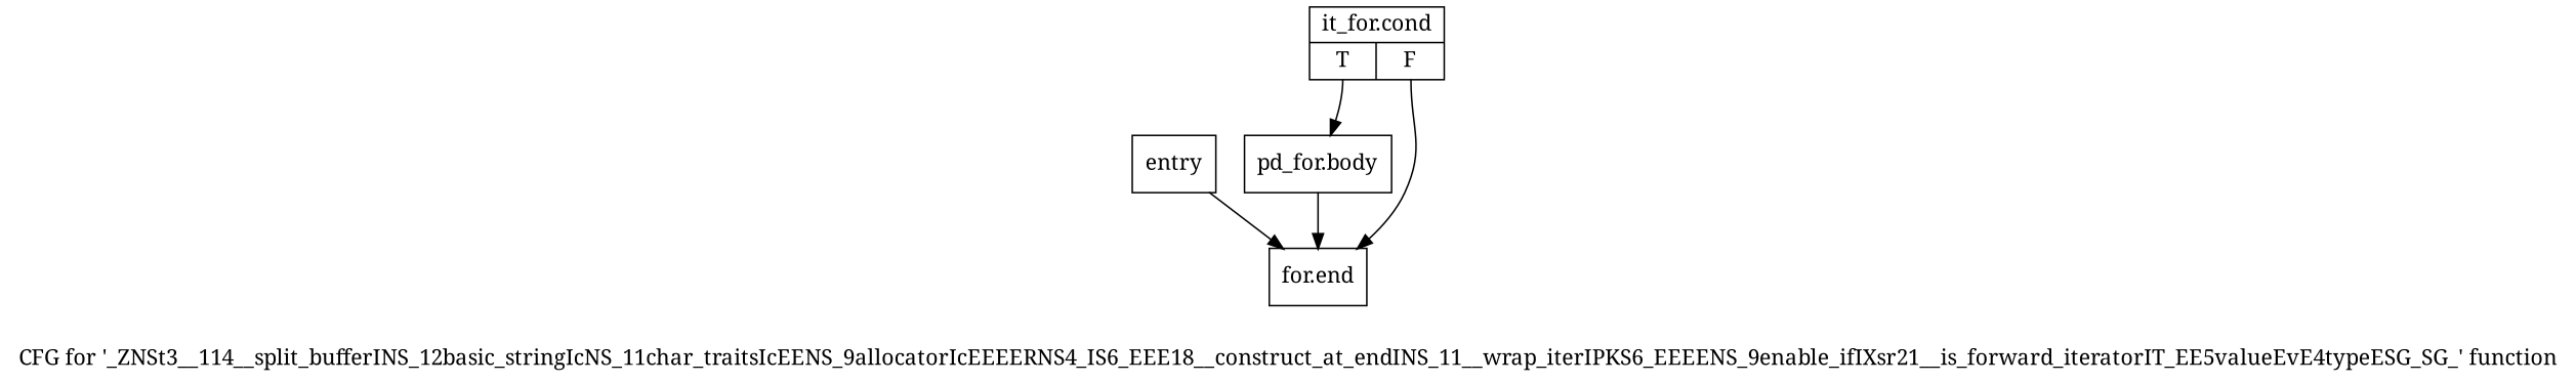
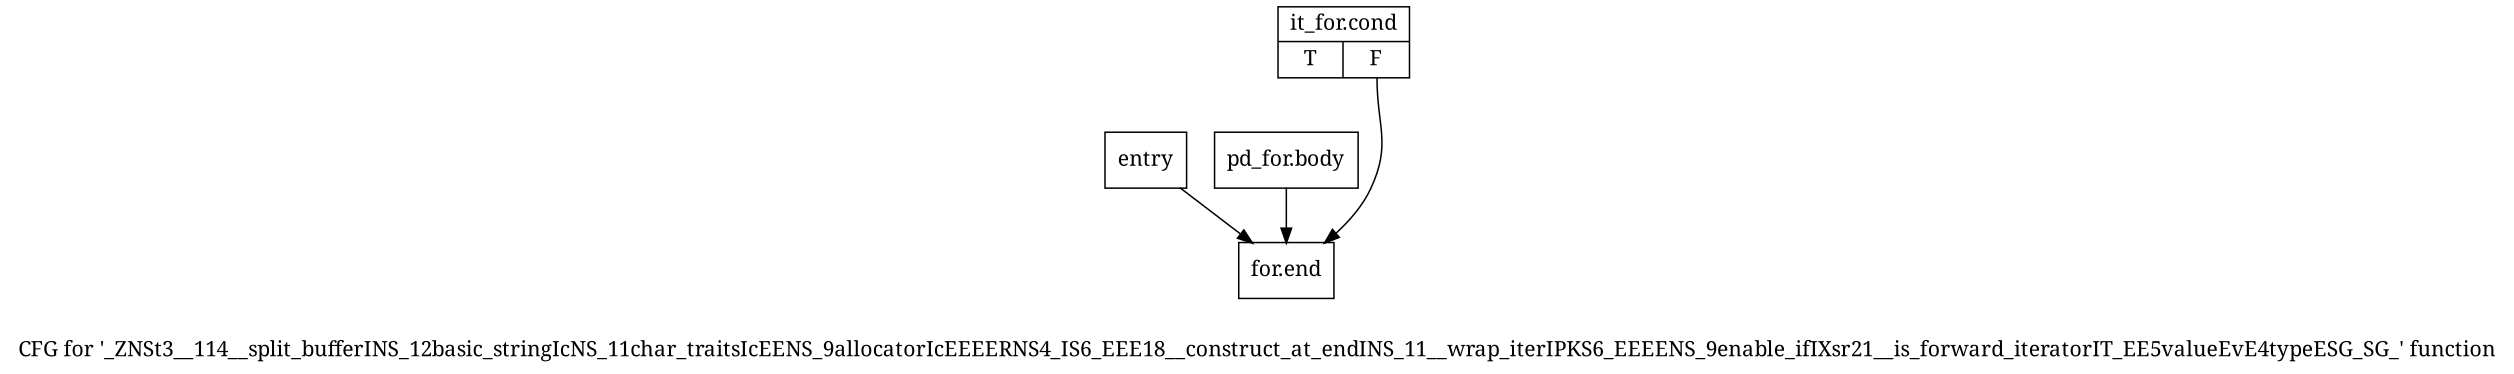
  digraph {
    fontname="Noto Serif"
    label="CFG for '_ZNSt3__114__split_bufferINS_12basic_stringIcNS_11char_traitsIcEENS_9allocatorIcEEEERNS4_IS6_EEE18__construct_at_endINS_11__wrap_iterIPKS6_EEEENS_9enable_ifIXsr21__is_forward_iteratorIT_EE5valueEvE4typeESG_SG_' function"
    node [fontname="Noto Serif" shape=record]
    edge [fontname="Noto Serif"]
    n1 [label="{entry}"]
    n2 [label="{for.end}"]
    n3 [label="{it_for.cond|{<s0>T|<s1>F}}"]
    n4 [label="{pd_for.body}"]
    n1 -> n2
    n3 -> n2 [tailport=s1]
-   n3 -> n4 [tailport=s0]
    n4 -> n2
  }
